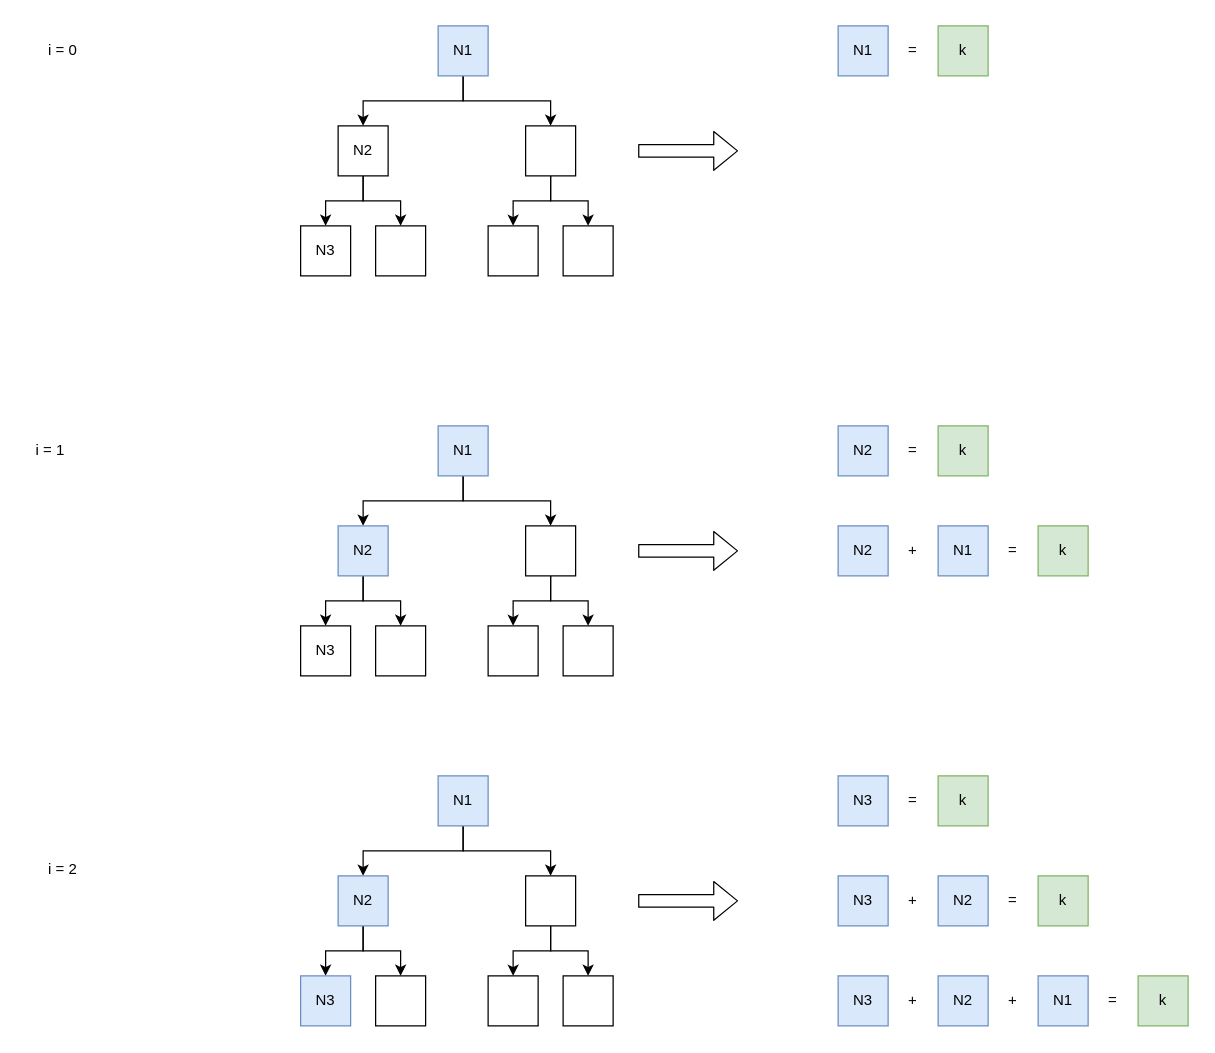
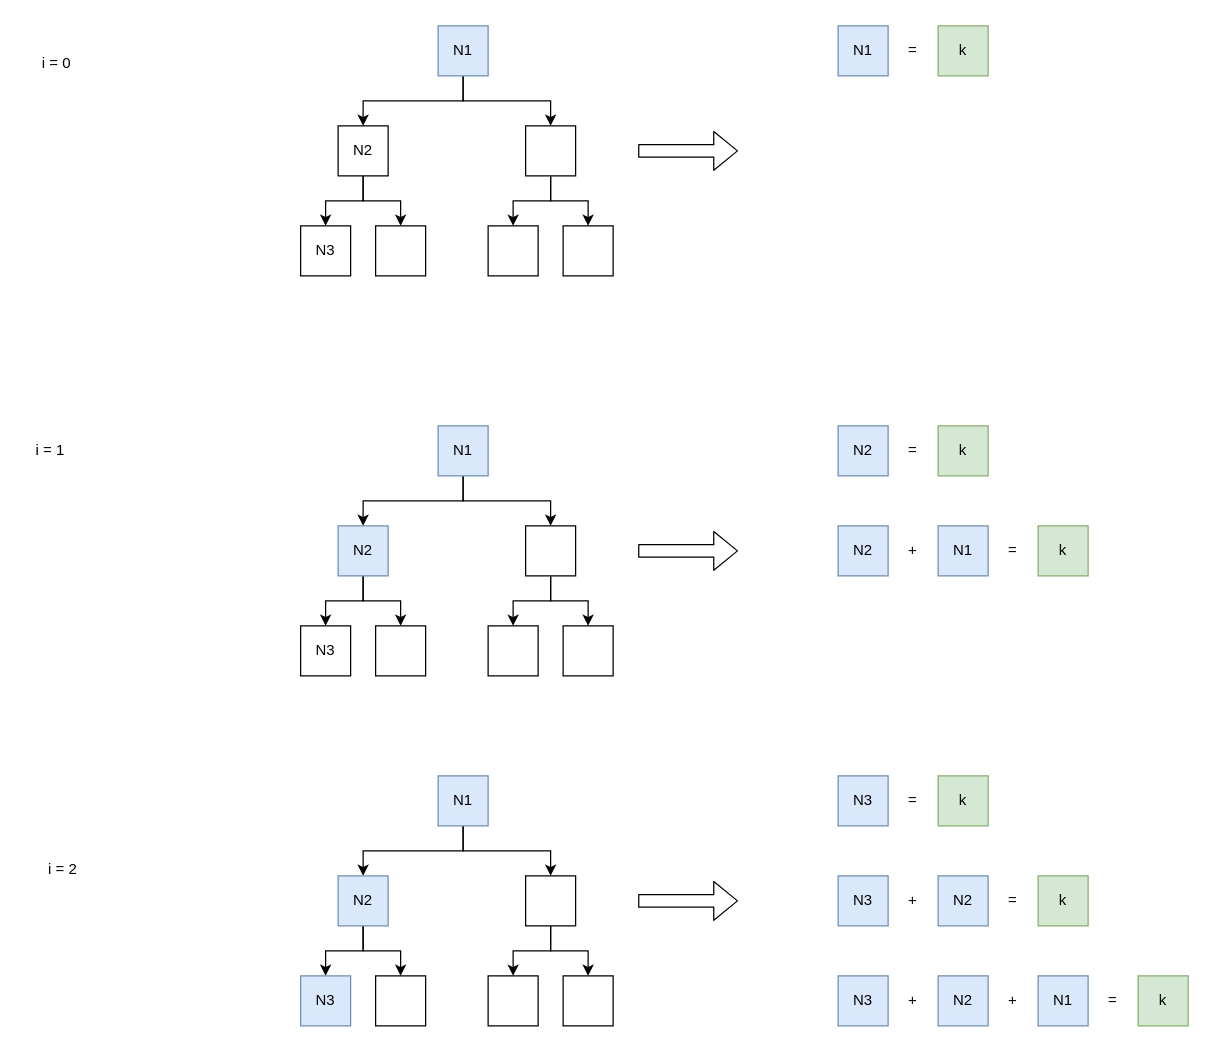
  <mxCell id="0" />
  <mxCell id="1" parent="0" />
  <mxCell id="2" style="edgeStyle=orthogonalEdgeStyle;rounded=0;orthogonalLoop=1;jettySize=auto;html=1;exitX=0.5;exitY=1;exitDx=0;exitDy=0;entryX=0.5;entryY=0;entryDx=0;entryDy=0;" parent="1" source="4" target="7" edge="1"><mxGeometry relative="1" as="geometry" /></mxCell>
  <mxCell id="3" style="edgeStyle=orthogonalEdgeStyle;rounded=0;orthogonalLoop=1;jettySize=auto;html=1;exitX=0.5;exitY=1;exitDx=0;exitDy=0;entryX=0.5;entryY=0;entryDx=0;entryDy=0;" parent="1" source="4" target="12" edge="1"><mxGeometry relative="1" as="geometry" /></mxCell>
  <mxCell id="4" value="N1" style="rounded=0;whiteSpace=wrap;html=1;fillColor=#dae8fc;strokeColor=#6c8ebf;" parent="1" vertex="1"><mxGeometry x="350" y="20" width="40" height="40" as="geometry" /></mxCell>
  <mxCell id="5" style="edgeStyle=orthogonalEdgeStyle;rounded=0;orthogonalLoop=1;jettySize=auto;html=1;exitX=0.5;exitY=1;exitDx=0;exitDy=0;entryX=0.5;entryY=0;entryDx=0;entryDy=0;" parent="1" source="7" target="8" edge="1"><mxGeometry relative="1" as="geometry" /></mxCell>
  <mxCell id="6" style="edgeStyle=orthogonalEdgeStyle;rounded=0;orthogonalLoop=1;jettySize=auto;html=1;exitX=0.5;exitY=1;exitDx=0;exitDy=0;entryX=0.5;entryY=0;entryDx=0;entryDy=0;" parent="1" source="7" target="9" edge="1"><mxGeometry relative="1" as="geometry" /></mxCell>
  <mxCell id="7" value="N2" style="rounded=0;whiteSpace=wrap;html=1;" parent="1" vertex="1"><mxGeometry x="270" y="100" width="40" height="40" as="geometry" /></mxCell>
  <mxCell id="8" value="N3" style="rounded=0;whiteSpace=wrap;html=1;" parent="1" vertex="1"><mxGeometry x="240" y="180" width="40" height="40" as="geometry" /></mxCell>
  <mxCell id="9" value="" style="rounded=0;whiteSpace=wrap;html=1;" parent="1" vertex="1"><mxGeometry x="300" y="180" width="40" height="40" as="geometry" /></mxCell>
  <mxCell id="10" style="edgeStyle=orthogonalEdgeStyle;rounded=0;orthogonalLoop=1;jettySize=auto;html=1;exitX=0.5;exitY=1;exitDx=0;exitDy=0;entryX=0.5;entryY=0;entryDx=0;entryDy=0;" parent="1" source="12" target="13" edge="1"><mxGeometry relative="1" as="geometry" /></mxCell>
  <mxCell id="11" style="edgeStyle=orthogonalEdgeStyle;rounded=0;orthogonalLoop=1;jettySize=auto;html=1;exitX=0.5;exitY=1;exitDx=0;exitDy=0;entryX=0.5;entryY=0;entryDx=0;entryDy=0;" parent="1" source="12" target="14" edge="1"><mxGeometry relative="1" as="geometry" /></mxCell>
  <mxCell id="12" value="" style="rounded=0;whiteSpace=wrap;html=1;" parent="1" vertex="1"><mxGeometry x="420" y="100" width="40" height="40" as="geometry" /></mxCell>
  <mxCell id="13" value="" style="rounded=0;whiteSpace=wrap;html=1;" parent="1" vertex="1"><mxGeometry x="390" y="180" width="40" height="40" as="geometry" /></mxCell>
  <mxCell id="14" value="" style="rounded=0;whiteSpace=wrap;html=1;" parent="1" vertex="1"><mxGeometry x="450" y="180" width="40" height="40" as="geometry" /></mxCell>
  <mxCell id="15" style="edgeStyle=orthogonalEdgeStyle;rounded=0;orthogonalLoop=1;jettySize=auto;html=1;exitX=0.5;exitY=1;exitDx=0;exitDy=0;entryX=0.5;entryY=0;entryDx=0;entryDy=0;" parent="1" source="17" target="20" edge="1"><mxGeometry relative="1" as="geometry" /></mxCell>
  <mxCell id="16" style="edgeStyle=orthogonalEdgeStyle;rounded=0;orthogonalLoop=1;jettySize=auto;html=1;exitX=0.5;exitY=1;exitDx=0;exitDy=0;entryX=0.5;entryY=0;entryDx=0;entryDy=0;" parent="1" source="17" target="25" edge="1"><mxGeometry relative="1" as="geometry" /></mxCell>
  <mxCell id="17" value="N1" style="rounded=0;whiteSpace=wrap;html=1;fillColor=#dae8fc;strokeColor=#6c8ebf;" parent="1" vertex="1"><mxGeometry x="350" y="340" width="40" height="40" as="geometry" /></mxCell>
  <mxCell id="18" style="edgeStyle=orthogonalEdgeStyle;rounded=0;orthogonalLoop=1;jettySize=auto;html=1;exitX=0.5;exitY=1;exitDx=0;exitDy=0;entryX=0.5;entryY=0;entryDx=0;entryDy=0;" parent="1" source="20" target="21" edge="1"><mxGeometry relative="1" as="geometry" /></mxCell>
  <mxCell id="19" style="edgeStyle=orthogonalEdgeStyle;rounded=0;orthogonalLoop=1;jettySize=auto;html=1;exitX=0.5;exitY=1;exitDx=0;exitDy=0;entryX=0.5;entryY=0;entryDx=0;entryDy=0;" parent="1" source="20" target="22" edge="1"><mxGeometry relative="1" as="geometry" /></mxCell>
  <mxCell id="20" value="N2" style="rounded=0;whiteSpace=wrap;html=1;fillColor=#dae8fc;strokeColor=#6c8ebf;" parent="1" vertex="1"><mxGeometry x="270" y="420" width="40" height="40" as="geometry" /></mxCell>
  <mxCell id="21" value="N3" style="rounded=0;whiteSpace=wrap;html=1;" parent="1" vertex="1"><mxGeometry x="240" y="500" width="40" height="40" as="geometry" /></mxCell>
  <mxCell id="22" value="" style="rounded=0;whiteSpace=wrap;html=1;" parent="1" vertex="1"><mxGeometry x="300" y="500" width="40" height="40" as="geometry" /></mxCell>
  <mxCell id="23" style="edgeStyle=orthogonalEdgeStyle;rounded=0;orthogonalLoop=1;jettySize=auto;html=1;exitX=0.5;exitY=1;exitDx=0;exitDy=0;entryX=0.5;entryY=0;entryDx=0;entryDy=0;" parent="1" source="25" target="26" edge="1"><mxGeometry relative="1" as="geometry" /></mxCell>
  <mxCell id="24" style="edgeStyle=orthogonalEdgeStyle;rounded=0;orthogonalLoop=1;jettySize=auto;html=1;exitX=0.5;exitY=1;exitDx=0;exitDy=0;entryX=0.5;entryY=0;entryDx=0;entryDy=0;" parent="1" source="25" target="27" edge="1"><mxGeometry relative="1" as="geometry" /></mxCell>
  <mxCell id="25" value="" style="rounded=0;whiteSpace=wrap;html=1;" parent="1" vertex="1"><mxGeometry x="420" y="420" width="40" height="40" as="geometry" /></mxCell>
  <mxCell id="26" value="" style="rounded=0;whiteSpace=wrap;html=1;" parent="1" vertex="1"><mxGeometry x="390" y="500" width="40" height="40" as="geometry" /></mxCell>
  <mxCell id="27" value="" style="rounded=0;whiteSpace=wrap;html=1;" parent="1" vertex="1"><mxGeometry x="450" y="500" width="40" height="40" as="geometry" /></mxCell>
- <mxCell id="28" value="i = 0" style="text;html=1;strokeColor=none;fillColor=none;align=center;verticalAlign=middle;whiteSpace=wrap;rounded=0;" parent="1" vertex="1"><mxGeometry x="30" y="30" width="40" height="20" as="geometry" /></mxCell>
+ <mxCell id="28" value="i = 0" style="text;html=1;strokeColor=none;fillColor=none;align=center;verticalAlign=middle;whiteSpace=wrap;rounded=0;" parent="1" vertex="1"><mxGeometry x="25" y="40" width="40" height="20" as="geometry" /></mxCell>
  <mxCell id="29" value="i = 1" style="text;html=1;strokeColor=none;fillColor=none;align=center;verticalAlign=middle;whiteSpace=wrap;rounded=0;" parent="1" vertex="1"><mxGeometry x="20" y="350" width="40" height="20" as="geometry" /></mxCell>
  <mxCell id="30" value="" style="shape=flexArrow;endArrow=classic;html=1;" parent="1" edge="1"><mxGeometry width="50" height="50" relative="1" as="geometry"><mxPoint x="510" y="440" as="sourcePoint" /><mxPoint x="590" y="440" as="targetPoint" /></mxGeometry></mxCell>
  <mxCell id="31" value="N2" style="rounded=0;whiteSpace=wrap;html=1;fillColor=#dae8fc;strokeColor=#6c8ebf;" parent="1" vertex="1"><mxGeometry x="670" y="340" width="40" height="40" as="geometry" /></mxCell>
  <mxCell id="32" value="=" style="text;html=1;strokeColor=none;fillColor=none;align=center;verticalAlign=middle;whiteSpace=wrap;rounded=0;" parent="1" vertex="1"><mxGeometry x="710" y="350" width="40" height="20" as="geometry" /></mxCell>
  <mxCell id="33" value="k" style="rounded=0;whiteSpace=wrap;html=1;fillColor=#d5e8d4;strokeColor=#82b366;" parent="1" vertex="1"><mxGeometry x="750" y="340" width="40" height="40" as="geometry" /></mxCell>
  <mxCell id="34" value="" style="shape=flexArrow;endArrow=classic;html=1;" parent="1" edge="1"><mxGeometry width="50" height="50" relative="1" as="geometry"><mxPoint x="510" y="120" as="sourcePoint" /><mxPoint x="590" y="120" as="targetPoint" /></mxGeometry></mxCell>
  <mxCell id="35" value="N1" style="rounded=0;whiteSpace=wrap;html=1;fillColor=#dae8fc;strokeColor=#6c8ebf;" parent="1" vertex="1"><mxGeometry x="670" y="20" width="40" height="40" as="geometry" /></mxCell>
  <mxCell id="36" value="=" style="text;html=1;strokeColor=none;fillColor=none;align=center;verticalAlign=middle;whiteSpace=wrap;rounded=0;" parent="1" vertex="1"><mxGeometry x="710" y="30" width="40" height="20" as="geometry" /></mxCell>
  <mxCell id="37" value="k" style="rounded=0;whiteSpace=wrap;html=1;fillColor=#d5e8d4;strokeColor=#82b366;" parent="1" vertex="1"><mxGeometry x="750" y="20" width="40" height="40" as="geometry" /></mxCell>
  <mxCell id="38" value="N2" style="rounded=0;whiteSpace=wrap;html=1;fillColor=#dae8fc;strokeColor=#6c8ebf;" parent="1" vertex="1"><mxGeometry x="670" y="420" width="40" height="40" as="geometry" /></mxCell>
  <mxCell id="39" value="=" style="text;html=1;strokeColor=none;fillColor=none;align=center;verticalAlign=middle;whiteSpace=wrap;rounded=0;" parent="1" vertex="1"><mxGeometry x="790" y="430" width="40" height="20" as="geometry" /></mxCell>
  <mxCell id="40" value="k" style="rounded=0;whiteSpace=wrap;html=1;fillColor=#d5e8d4;strokeColor=#82b366;" parent="1" vertex="1"><mxGeometry x="830" y="420" width="40" height="40" as="geometry" /></mxCell>
  <mxCell id="41" value="+" style="text;html=1;strokeColor=none;fillColor=none;align=center;verticalAlign=middle;whiteSpace=wrap;rounded=0;" parent="1" vertex="1"><mxGeometry x="710" y="430" width="40" height="20" as="geometry" /></mxCell>
  <mxCell id="42" value="N1" style="rounded=0;whiteSpace=wrap;html=1;fillColor=#dae8fc;strokeColor=#6c8ebf;" parent="1" vertex="1"><mxGeometry x="750" y="420" width="40" height="40" as="geometry" /></mxCell>
  <mxCell id="43" style="edgeStyle=orthogonalEdgeStyle;rounded=0;orthogonalLoop=1;jettySize=auto;html=1;exitX=0.5;exitY=1;exitDx=0;exitDy=0;entryX=0.5;entryY=0;entryDx=0;entryDy=0;" parent="1" source="45" target="48" edge="1"><mxGeometry relative="1" as="geometry" /></mxCell>
  <mxCell id="44" style="edgeStyle=orthogonalEdgeStyle;rounded=0;orthogonalLoop=1;jettySize=auto;html=1;exitX=0.5;exitY=1;exitDx=0;exitDy=0;entryX=0.5;entryY=0;entryDx=0;entryDy=0;" parent="1" source="45" target="53" edge="1"><mxGeometry relative="1" as="geometry" /></mxCell>
  <mxCell id="45" value="N1" style="rounded=0;whiteSpace=wrap;html=1;fillColor=#dae8fc;strokeColor=#6c8ebf;" parent="1" vertex="1"><mxGeometry x="350" y="620" width="40" height="40" as="geometry" /></mxCell>
  <mxCell id="46" style="edgeStyle=orthogonalEdgeStyle;rounded=0;orthogonalLoop=1;jettySize=auto;html=1;exitX=0.5;exitY=1;exitDx=0;exitDy=0;entryX=0.5;entryY=0;entryDx=0;entryDy=0;" parent="1" source="48" target="49" edge="1"><mxGeometry relative="1" as="geometry" /></mxCell>
  <mxCell id="47" style="edgeStyle=orthogonalEdgeStyle;rounded=0;orthogonalLoop=1;jettySize=auto;html=1;exitX=0.5;exitY=1;exitDx=0;exitDy=0;entryX=0.5;entryY=0;entryDx=0;entryDy=0;" parent="1" source="48" target="50" edge="1"><mxGeometry relative="1" as="geometry" /></mxCell>
  <mxCell id="48" value="N2" style="rounded=0;whiteSpace=wrap;html=1;fillColor=#dae8fc;strokeColor=#6c8ebf;" parent="1" vertex="1"><mxGeometry x="270" y="700" width="40" height="40" as="geometry" /></mxCell>
  <mxCell id="49" value="N3" style="rounded=0;whiteSpace=wrap;html=1;fillColor=#dae8fc;strokeColor=#6c8ebf;" parent="1" vertex="1"><mxGeometry x="240" y="780" width="40" height="40" as="geometry" /></mxCell>
  <mxCell id="50" value="" style="rounded=0;whiteSpace=wrap;html=1;" parent="1" vertex="1"><mxGeometry x="300" y="780" width="40" height="40" as="geometry" /></mxCell>
  <mxCell id="51" style="edgeStyle=orthogonalEdgeStyle;rounded=0;orthogonalLoop=1;jettySize=auto;html=1;exitX=0.5;exitY=1;exitDx=0;exitDy=0;entryX=0.5;entryY=0;entryDx=0;entryDy=0;" parent="1" source="53" target="54" edge="1"><mxGeometry relative="1" as="geometry" /></mxCell>
  <mxCell id="52" style="edgeStyle=orthogonalEdgeStyle;rounded=0;orthogonalLoop=1;jettySize=auto;html=1;exitX=0.5;exitY=1;exitDx=0;exitDy=0;entryX=0.5;entryY=0;entryDx=0;entryDy=0;" parent="1" source="53" target="55" edge="1"><mxGeometry relative="1" as="geometry" /></mxCell>
  <mxCell id="53" value="" style="rounded=0;whiteSpace=wrap;html=1;" parent="1" vertex="1"><mxGeometry x="420" y="700" width="40" height="40" as="geometry" /></mxCell>
  <mxCell id="54" value="" style="rounded=0;whiteSpace=wrap;html=1;" parent="1" vertex="1"><mxGeometry x="390" y="780" width="40" height="40" as="geometry" /></mxCell>
  <mxCell id="55" value="" style="rounded=0;whiteSpace=wrap;html=1;" parent="1" vertex="1"><mxGeometry x="450" y="780" width="40" height="40" as="geometry" /></mxCell>
  <mxCell id="56" value="i = 2" style="text;html=1;strokeColor=none;fillColor=none;align=center;verticalAlign=middle;whiteSpace=wrap;rounded=0;" parent="1" vertex="1"><mxGeometry x="30" y="685" width="40" height="20" as="geometry" /></mxCell>
  <mxCell id="57" value="" style="shape=flexArrow;endArrow=classic;html=1;" parent="1" edge="1"><mxGeometry width="50" height="50" relative="1" as="geometry"><mxPoint x="510" y="720" as="sourcePoint" /><mxPoint x="590" y="720" as="targetPoint" /></mxGeometry></mxCell>
  <mxCell id="58" value="N3" style="rounded=0;whiteSpace=wrap;html=1;fillColor=#dae8fc;strokeColor=#6c8ebf;" parent="1" vertex="1"><mxGeometry x="670" y="620" width="40" height="40" as="geometry" /></mxCell>
  <mxCell id="59" value="=" style="text;html=1;strokeColor=none;fillColor=none;align=center;verticalAlign=middle;whiteSpace=wrap;rounded=0;" parent="1" vertex="1"><mxGeometry x="710" y="630" width="40" height="20" as="geometry" /></mxCell>
  <mxCell id="60" value="k" style="rounded=0;whiteSpace=wrap;html=1;fillColor=#d5e8d4;strokeColor=#82b366;" parent="1" vertex="1"><mxGeometry x="750" y="620" width="40" height="40" as="geometry" /></mxCell>
  <mxCell id="61" value="N3" style="rounded=0;whiteSpace=wrap;html=1;fillColor=#dae8fc;strokeColor=#6c8ebf;" parent="1" vertex="1"><mxGeometry x="670" y="700" width="40" height="40" as="geometry" /></mxCell>
  <mxCell id="62" value="=" style="text;html=1;strokeColor=none;fillColor=none;align=center;verticalAlign=middle;whiteSpace=wrap;rounded=0;" parent="1" vertex="1"><mxGeometry x="790" y="710" width="40" height="20" as="geometry" /></mxCell>
  <mxCell id="63" value="k" style="rounded=0;whiteSpace=wrap;html=1;fillColor=#d5e8d4;strokeColor=#82b366;" parent="1" vertex="1"><mxGeometry x="830" y="700" width="40" height="40" as="geometry" /></mxCell>
  <mxCell id="64" value="+" style="text;html=1;strokeColor=none;fillColor=none;align=center;verticalAlign=middle;whiteSpace=wrap;rounded=0;" parent="1" vertex="1"><mxGeometry x="710" y="710" width="40" height="20" as="geometry" /></mxCell>
  <mxCell id="65" value="N2" style="rounded=0;whiteSpace=wrap;html=1;fillColor=#dae8fc;strokeColor=#6c8ebf;" parent="1" vertex="1"><mxGeometry x="750" y="700" width="40" height="40" as="geometry" /></mxCell>
  <mxCell id="66" value="N3" style="rounded=0;whiteSpace=wrap;html=1;fillColor=#dae8fc;strokeColor=#6c8ebf;" parent="1" vertex="1"><mxGeometry x="670" y="780" width="40" height="40" as="geometry" /></mxCell>
  <mxCell id="67" value="=" style="text;html=1;strokeColor=none;fillColor=none;align=center;verticalAlign=middle;whiteSpace=wrap;rounded=0;" parent="1" vertex="1"><mxGeometry x="870" y="790" width="40" height="20" as="geometry" /></mxCell>
  <mxCell id="68" value="k" style="rounded=0;whiteSpace=wrap;html=1;fillColor=#d5e8d4;strokeColor=#82b366;" parent="1" vertex="1"><mxGeometry x="910" y="780" width="40" height="40" as="geometry" /></mxCell>
  <mxCell id="69" value="+" style="text;html=1;strokeColor=none;fillColor=none;align=center;verticalAlign=middle;whiteSpace=wrap;rounded=0;" parent="1" vertex="1"><mxGeometry x="710" y="790" width="40" height="20" as="geometry" /></mxCell>
  <mxCell id="70" value="N2" style="rounded=0;whiteSpace=wrap;html=1;fillColor=#dae8fc;strokeColor=#6c8ebf;" parent="1" vertex="1"><mxGeometry x="750" y="780" width="40" height="40" as="geometry" /></mxCell>
  <mxCell id="71" value="N1" style="rounded=0;whiteSpace=wrap;html=1;fillColor=#dae8fc;strokeColor=#6c8ebf;" parent="1" vertex="1"><mxGeometry x="830" y="780" width="40" height="40" as="geometry" /></mxCell>
  <mxCell id="72" value="+" style="text;html=1;strokeColor=none;fillColor=none;align=center;verticalAlign=middle;whiteSpace=wrap;rounded=0;" parent="1" vertex="1"><mxGeometry x="790" y="790" width="40" height="20" as="geometry" /></mxCell>
